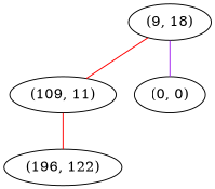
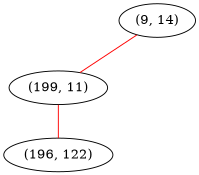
  graph {
    edge [color=red weight=1]
-   "(9, 18)"
-   "(199, 11)" [label="(109, 11)"]
-   "(0, 0)"
+   "(9, 18)" [label="(9, 14)"]
+   "(199, 11)"
    n4 [label="(196, 122)"]
    "(9, 18)" -- "(199, 11)"
-   "(9, 18)" -- "(0, 0)" [color=purple weight=4]
    "(199, 11)" -- n4
  }
